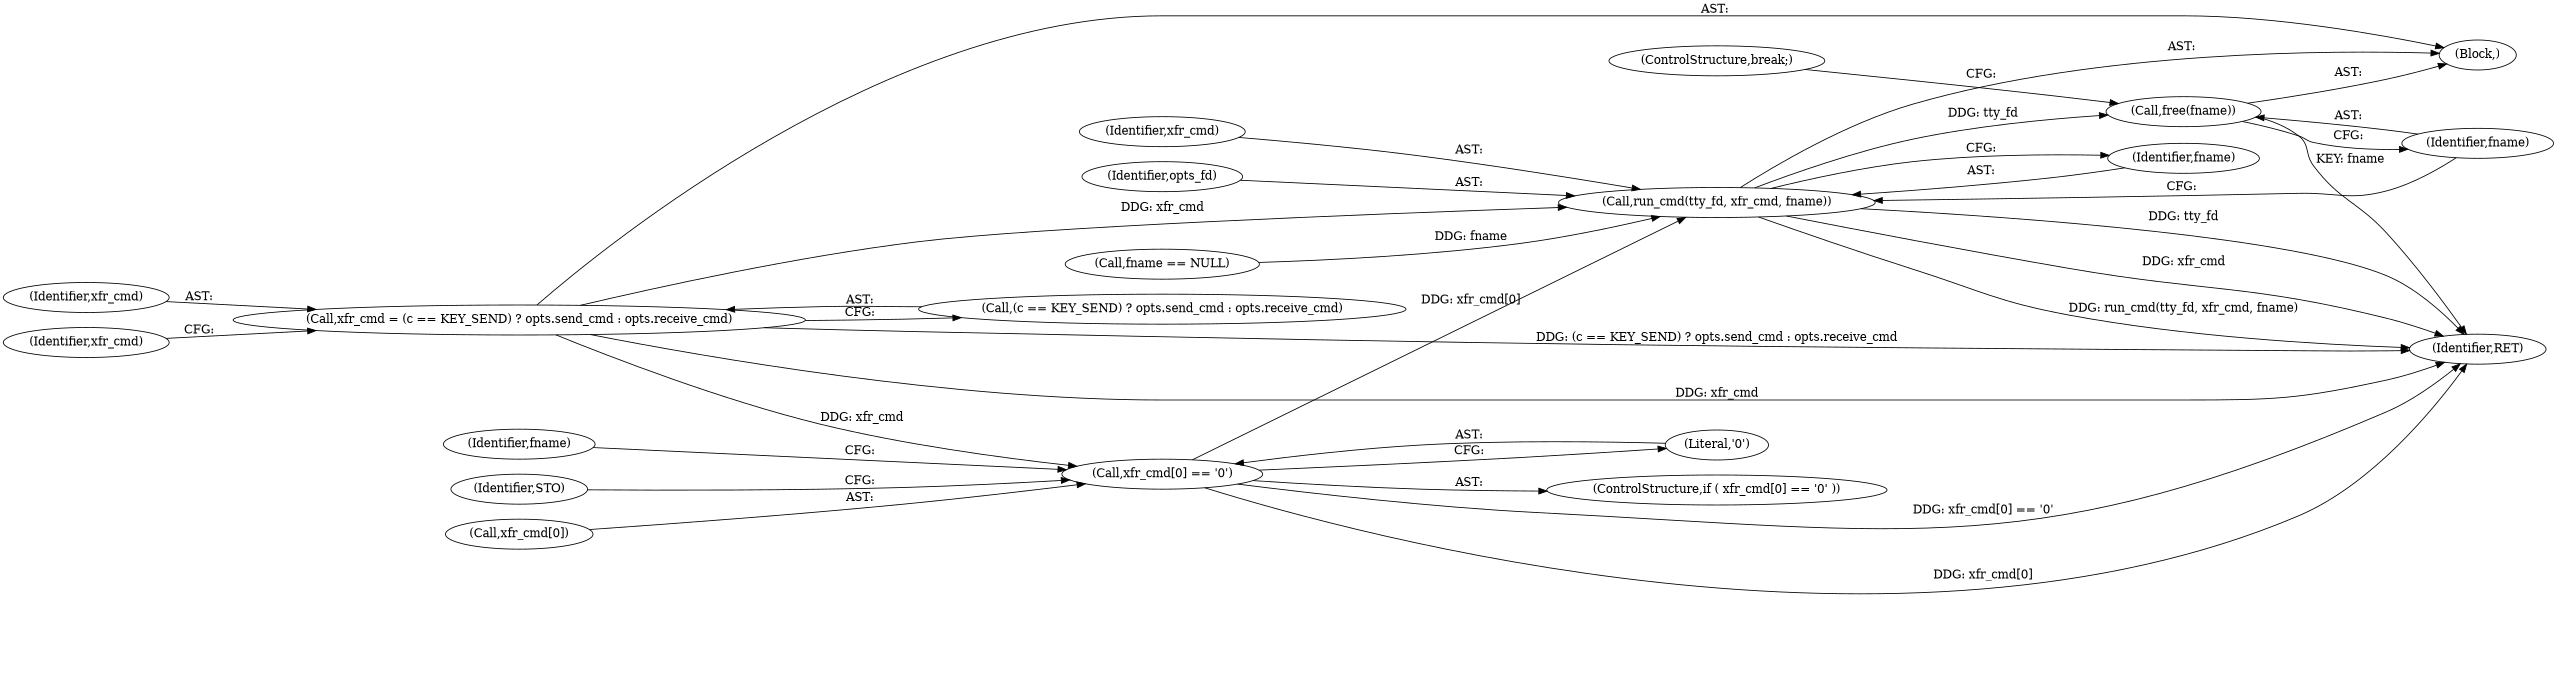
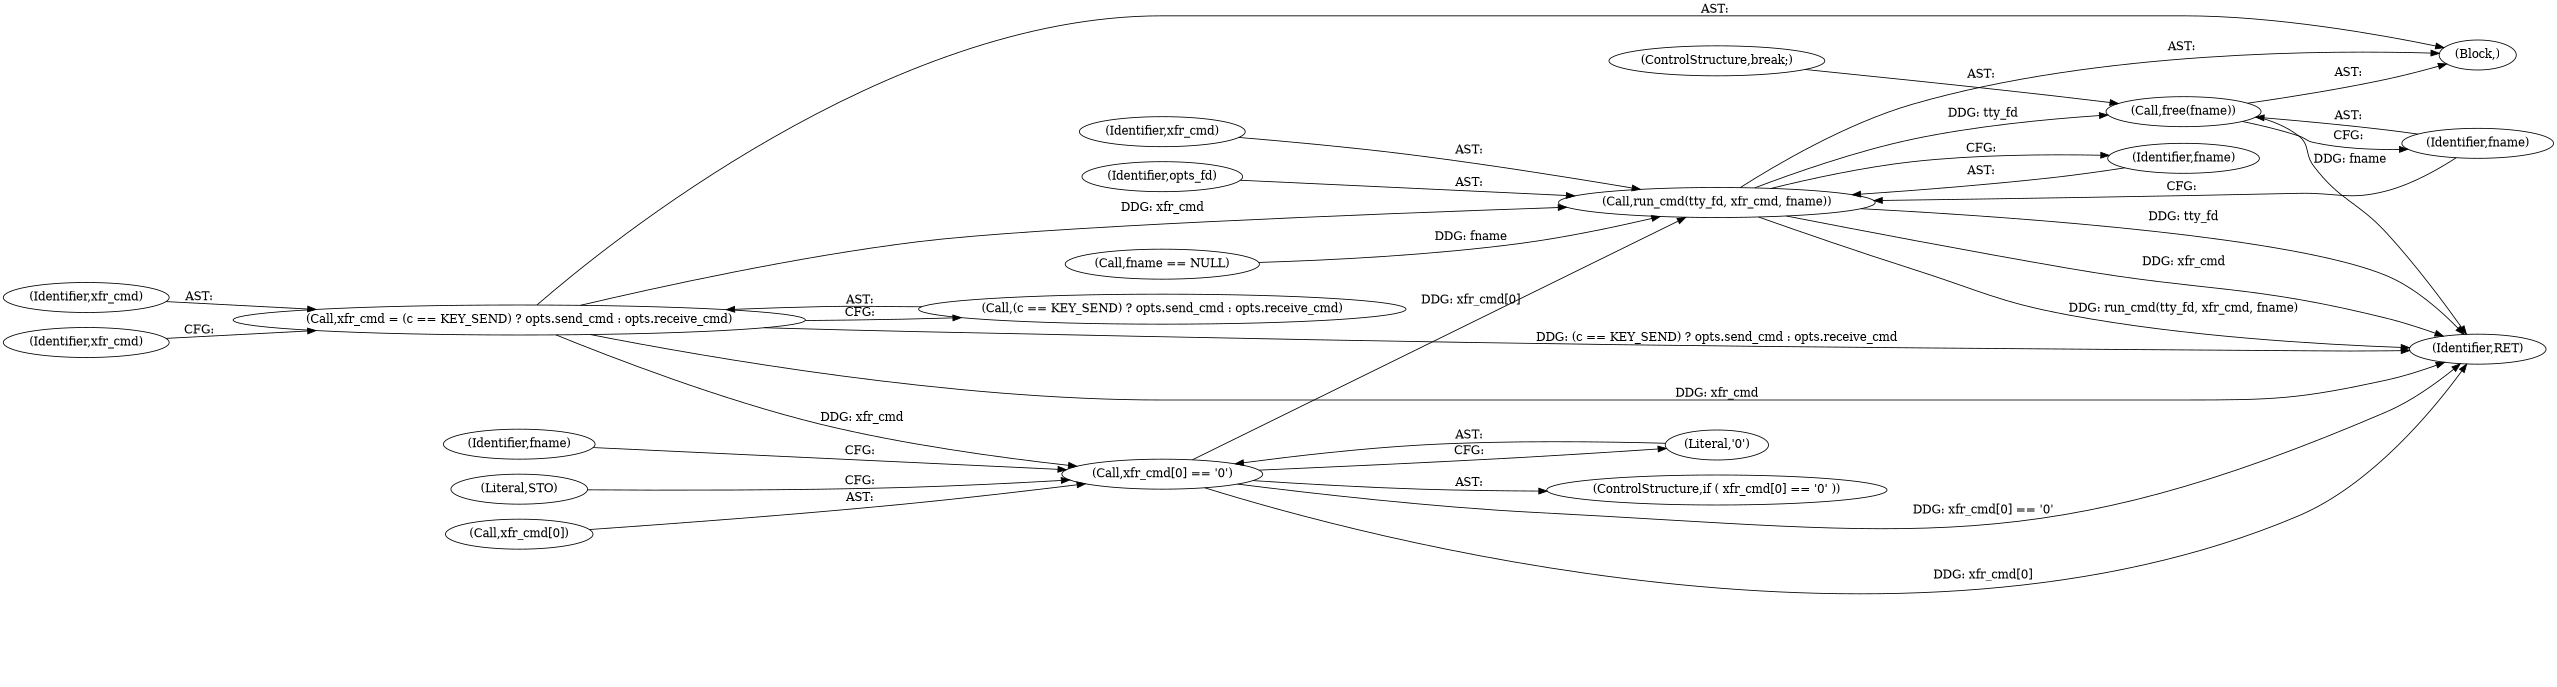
  digraph {
    rankdir=LR
    n1 [label="(Call,xfr_cmd[0] == '\0')"]
    n2 [label="(Call,run_cmd(tty_fd, xfr_cmd, fname))"]
    n3 [label="(ControlStructure,if ( xfr_cmd[0] == '\0' ))"]
    n4 [label="(Literal,'\0')"]
    n5 [label="(Identifier,RET)"]
    n6 [label="(Block,)"]
    n7 [label="(Call,free(fname))"]
    n8 [label="(Identifier,fname)"]
    n9 [label="(Call,xfr_cmd = (c == KEY_SEND) ? opts.send_cmd : opts.receive_cmd)"]
    n10 [label="(Call,(c == KEY_SEND) ? opts.send_cmd : opts.receive_cmd)"]
    n11 [label="(Identifier,fname)"]
    n12 [label="(Identifier,xfr_cmd)"]
    n13 [label="(Identifier,xfr_cmd)"]
-   n14 [label="(Identifier,STO)"]
+   n14 [label="(Literal,STO)"]
    n15 [label="(Call,fname == NULL)"]
    n16 [label="(ControlStructure,break;)"]
    n17 [label="(Identifier,xfr_cmd)"]
    n18 [label="(Identifier,opts_fd)"]
    n19 [label="(Call,xfr_cmd[0])"]
    n20 [label="(Identifier,fname)"]
    n1 -> n2 [label="DDG: xfr_cmd[0]"]
    n1 -> n3 [label="AST: "]
    n1 -> n4 [label="CFG: "]
    n1 -> n5 [label="DDG: xfr_cmd[0] == '\0'"]
    n1 -> n5 [label="DDG: xfr_cmd[0]"]
    n2 -> n5 [label="DDG: tty_fd"]
    n2 -> n5 [label="DDG: xfr_cmd"]
    n2 -> n5 [label="DDG: run_cmd(tty_fd, xfr_cmd, fname)"]
    n2 -> n6 [label="AST: "]
    n2 -> n7 [label="DDG: tty_fd"]
    n2 -> n8 [label="CFG: "]
    n4 -> n1 [label="AST: "]
-   n7 -> n5 [label="KEY: fname"]
+   n7 -> n5 [label="DDG: fname"]
    n7 -> n6 [label="AST: "]
    n7 -> n11 [label="CFG: "]
    n8 -> n2 [label="AST: "]
    n9 -> n1 [label="DDG: xfr_cmd"]
    n9 -> n2 [label="DDG: xfr_cmd"]
    n9 -> n5 [label="DDG: xfr_cmd"]
    n9 -> n5 [label="DDG: (c == KEY_SEND) ? opts.send_cmd : opts.receive_cmd"]
    n9 -> n6 [label="AST: "]
    n9 -> n10 [label="CFG: "]
    n10 -> n9 [label="AST: "]
    n11 -> n2 [label="CFG: "]
    n11 -> n7 [label="AST: "]
    n12 -> n9 [label="AST: "]
    n13 -> n9 [label="CFG: "]
    n14 -> n1 [label="CFG: "]
    n15 -> n2 [label="DDG: fname"]
-   n16 -> n7 [label="CFG: "]
+   n16 -> n7 [label="AST: "]
    n17 -> n2 [label="AST: "]
    n18 -> n2 [label="AST: "]
    n19 -> n1 [label="AST: "]
    n20 -> n1 [label="CFG: "]
  }
